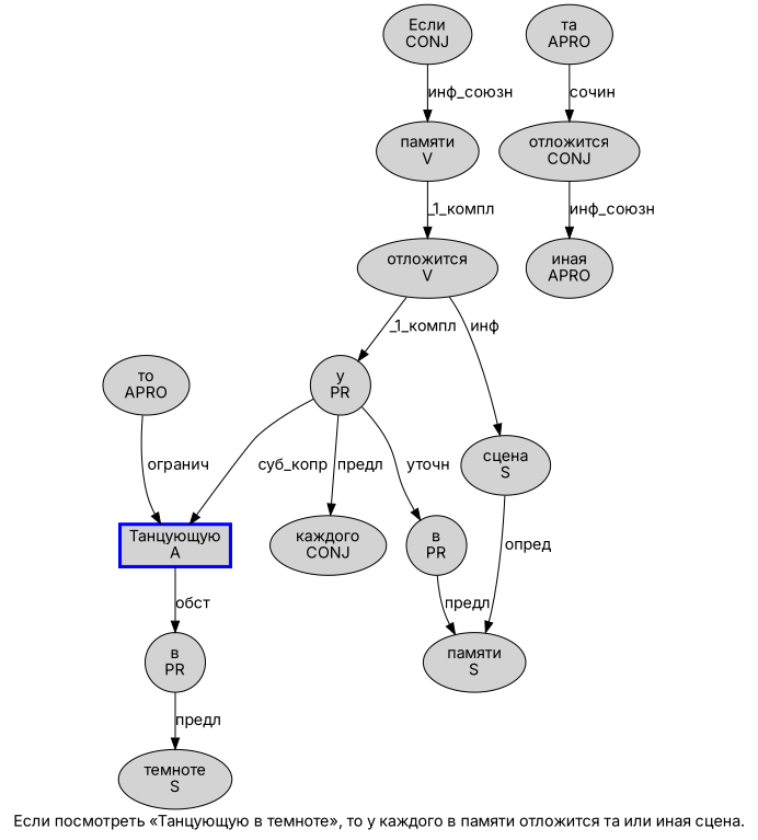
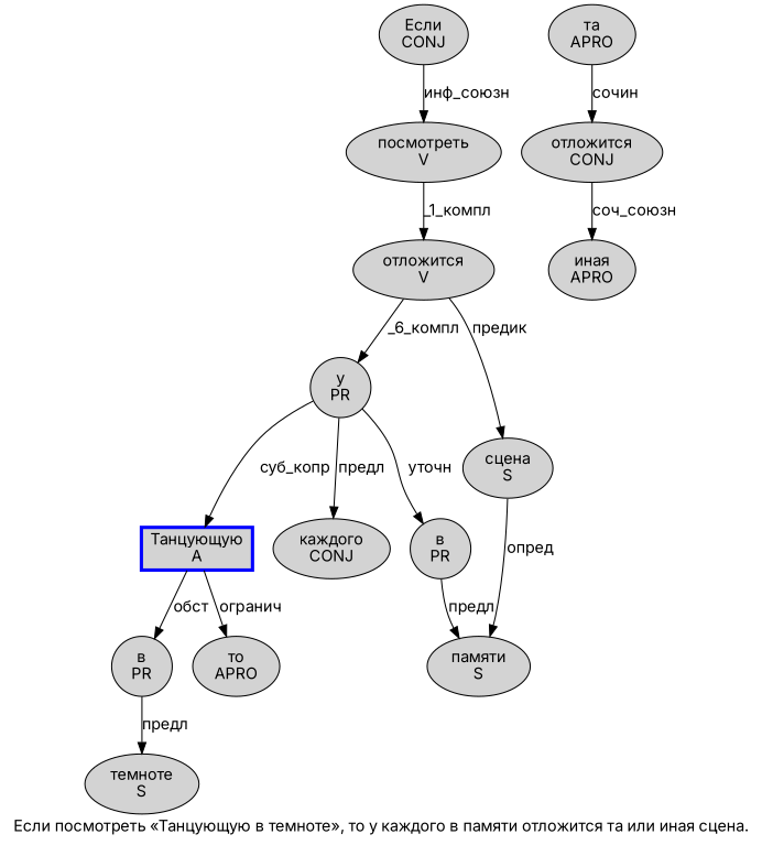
  digraph {
    fontname=Inter
    label="Если посмотреть «Танцующую в темноте», то у каждого в памяти отложится та или иная сцена."
    node [fillcolor=lightgray fontname=Inter penwidth=1 shape=ellipse style=filled]
    edge [fontname=Inter]
    n1 [label="Если\nCONJ"]
-   n2 [label="памяти\nV"]
+   n2 [label="посмотреть\nV"]
    n3 [label="отложится\nV"]
    n4 [label="у\nPR"]
    n5 [label="сцена\nS"]
    n6 [color=blue label="Танцующую\nA" penwidth=3 shape=box]
    n7 [label="в\nPR"]
    n8 [label="то\nAPRO"]
    n9 [label="темноте\nS"]
    n10 [label="каждого\nCONJ"]
    n11 [label="в\nPR"]
    n12 [label="памяти\nS"]
    n13 [label="та\nAPRO"]
    n14 [label="отложится\nCONJ"]
    n15 [label="иная\nAPRO"]
    n1 -> n2 [label="инф_союзн"]
    n2 -> n3 [label="_1_компл"]
-   n3 -> n4 [label="_1_компл"]
-   n3 -> n5 [label="инф"]
+   n3 -> n4 [label="_6_компл"]
+   n3 -> n5 [label="предик"]
    n4 -> n6 [label="суб_копр"]
    n4 -> n10 [label="предл"]
    n4 -> n11 [label="уточн"]
    n5 -> n12 [label="опред"]
    n6 -> n7 [label="обст"]
-   n8 -> n6 [label="огранич"]
+   n6 -> n8 [label="огранич"]
    n7 -> n9 [label="предл"]
    n11 -> n12 [label="предл"]
    n13 -> n14 [label="сочин"]
-   n14 -> n15 [label="инф_союзн"]
+   n14 -> n15 [label="соч_союзн"]
  }
